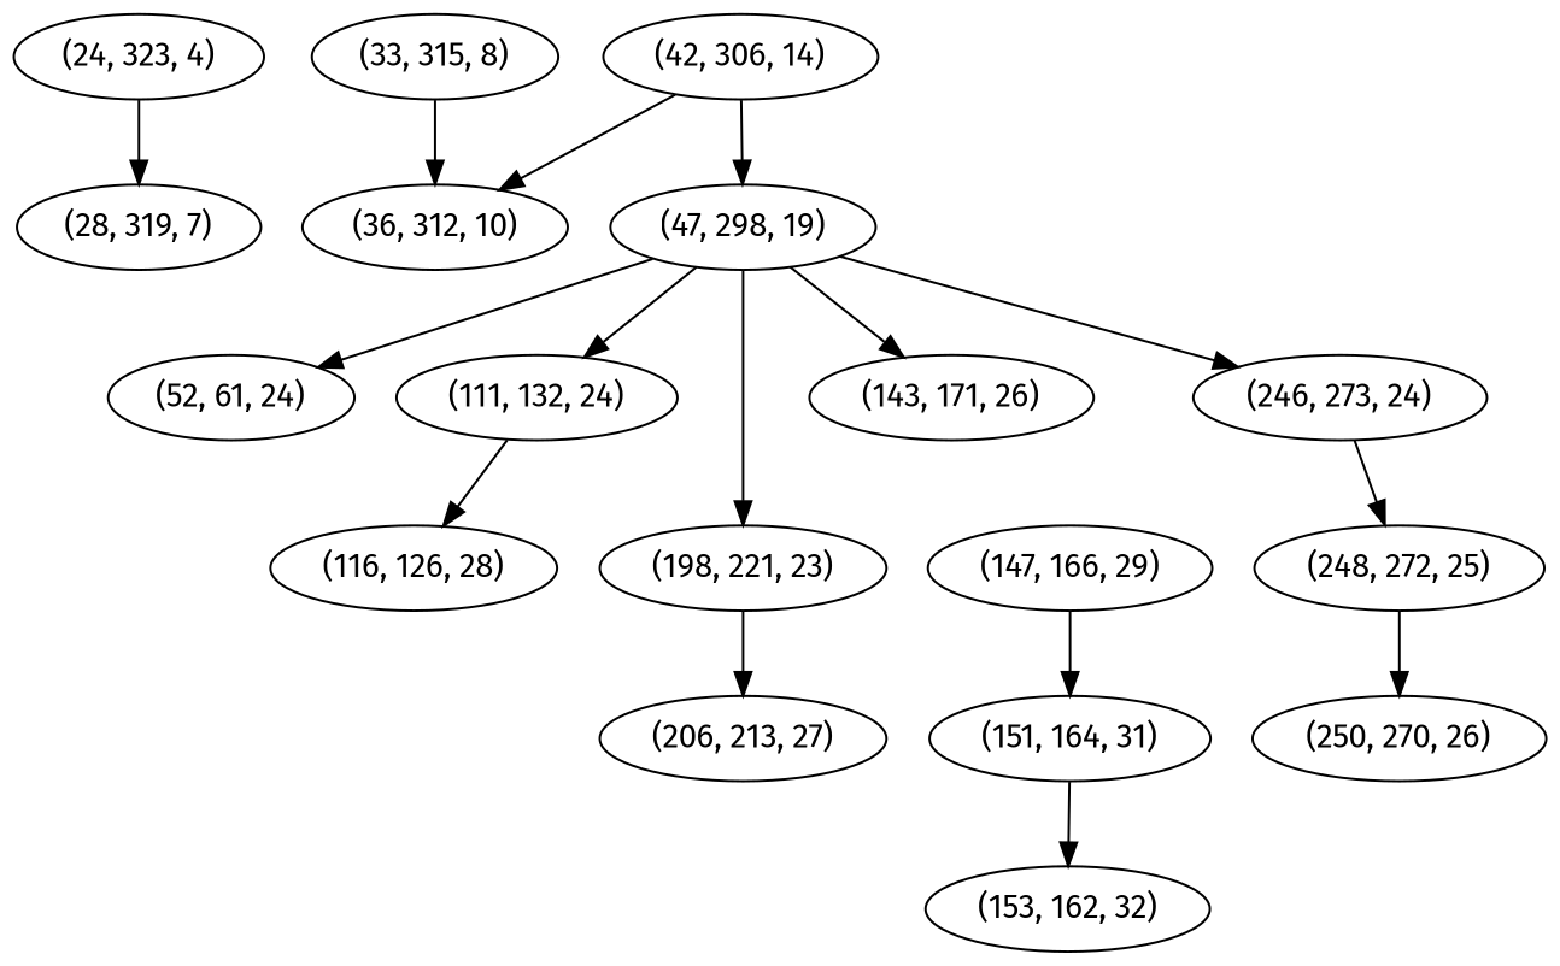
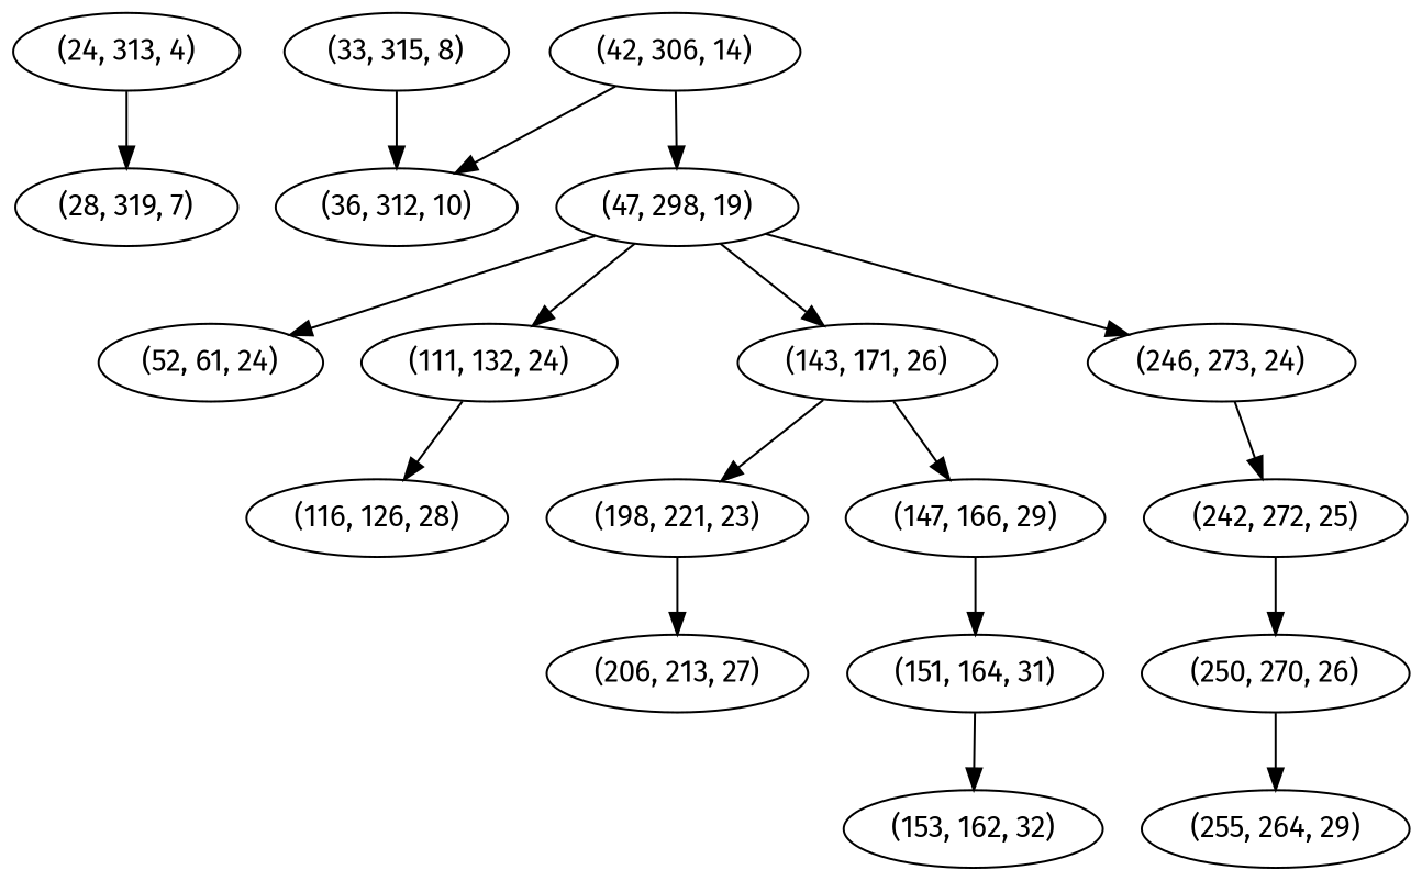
  digraph {
    fontname="Fira Sans"
    node [fontname="Fira Sans"]
    edge [fontname="Fira Sans"]
-   "(24, 323, 4)"
+   "(24, 323, 4)" [label="(24, 313, 4)"]
    "(28, 319, 7)"
    "(33, 315, 8)"
    "(36, 312, 10)"
    "(42, 306, 14)"
    "(47, 298, 19)"
    "(52, 61, 24)"
    "(111, 132, 24)"
    "(143, 171, 26)"
    "(198, 221, 23)"
    "(246, 273, 24)"
    "(116, 126, 28)"
    "(147, 166, 29)"
    "(206, 213, 27)"
-   "(248, 272, 25)"
+   "(248, 272, 25)" [label="(242, 272, 25)"]
    "(151, 164, 31)"
    "(153, 162, 32)"
    "(250, 270, 26)"
+   "(255, 264, 29)"
    "(24, 323, 4)" -> "(28, 319, 7)"
    "(33, 315, 8)" -> "(36, 312, 10)"
    "(42, 306, 14)" -> "(36, 312, 10)"
    "(42, 306, 14)" -> "(47, 298, 19)"
    "(47, 298, 19)" -> "(52, 61, 24)"
    "(47, 298, 19)" -> "(111, 132, 24)"
    "(47, 298, 19)" -> "(143, 171, 26)"
-   "(47, 298, 19)" -> "(198, 221, 23)"
+   "(143, 171, 26)" -> "(198, 221, 23)"
    "(47, 298, 19)" -> "(246, 273, 24)"
    "(111, 132, 24)" -> "(116, 126, 28)"
+   "(143, 171, 26)" -> "(147, 166, 29)"
    "(198, 221, 23)" -> "(206, 213, 27)"
    "(246, 273, 24)" -> "(248, 272, 25)"
    "(147, 166, 29)" -> "(151, 164, 31)"
    "(248, 272, 25)" -> "(250, 270, 26)"
    "(151, 164, 31)" -> "(153, 162, 32)"
+   "(250, 270, 26)" -> "(255, 264, 29)"
  }
